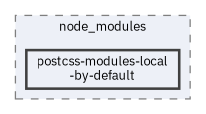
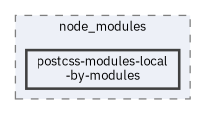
  digraph {
    compound=true
    fontname="IBM Plex Sans"
-   n1 [color=grey25 fillcolor="#edf0f7" fontname="IBM Plex Sans" fontsize=10 height=0.2 label="postcss-modules-local\l-by-default" shape=box style="filled,bold" width=0.4]
+   n1 [color=grey25 fillcolor="#edf0f7" fontname="IBM Plex Sans" fontsize=10 height=0.2 label="postcss-modules-local\l-by-modules" shape=box style="filled,bold" width=0.4]
    subgraph cluster_1 {
      bgcolor="#edf0f7"
      fontsize=10
      label=node_modules
      pencolor=grey50
      style="filled,dashed"
      n1
    }
  }
